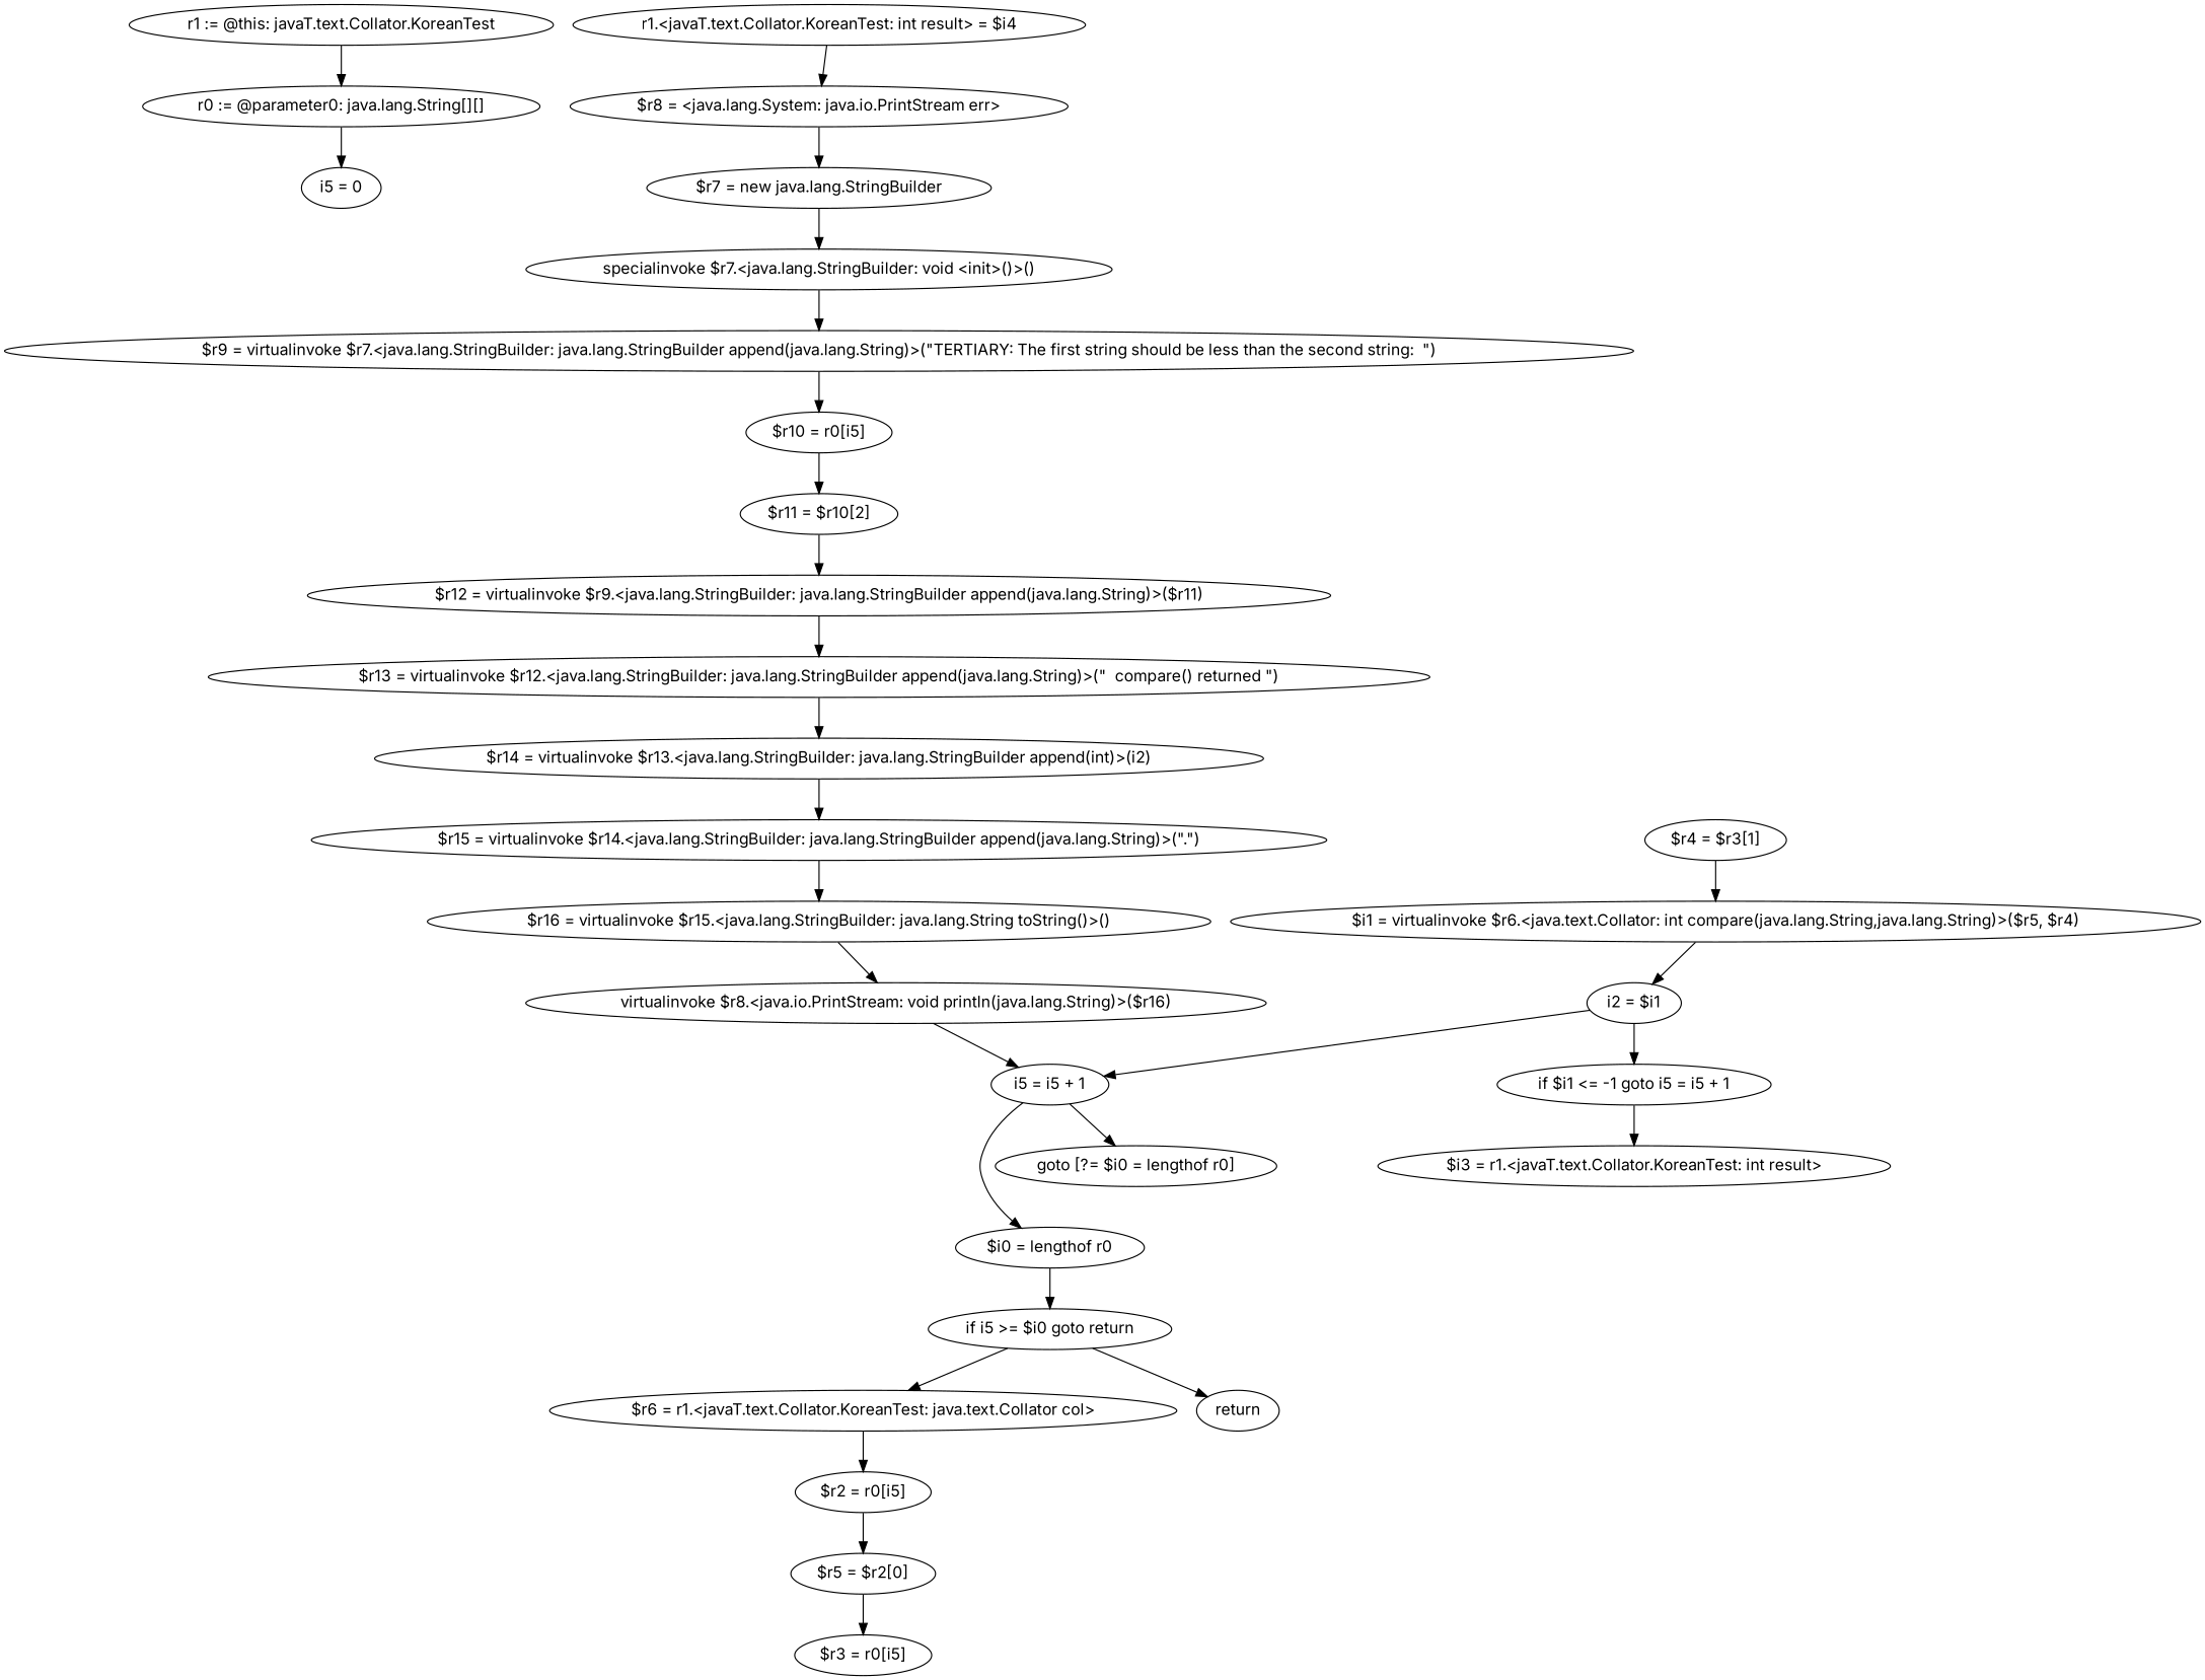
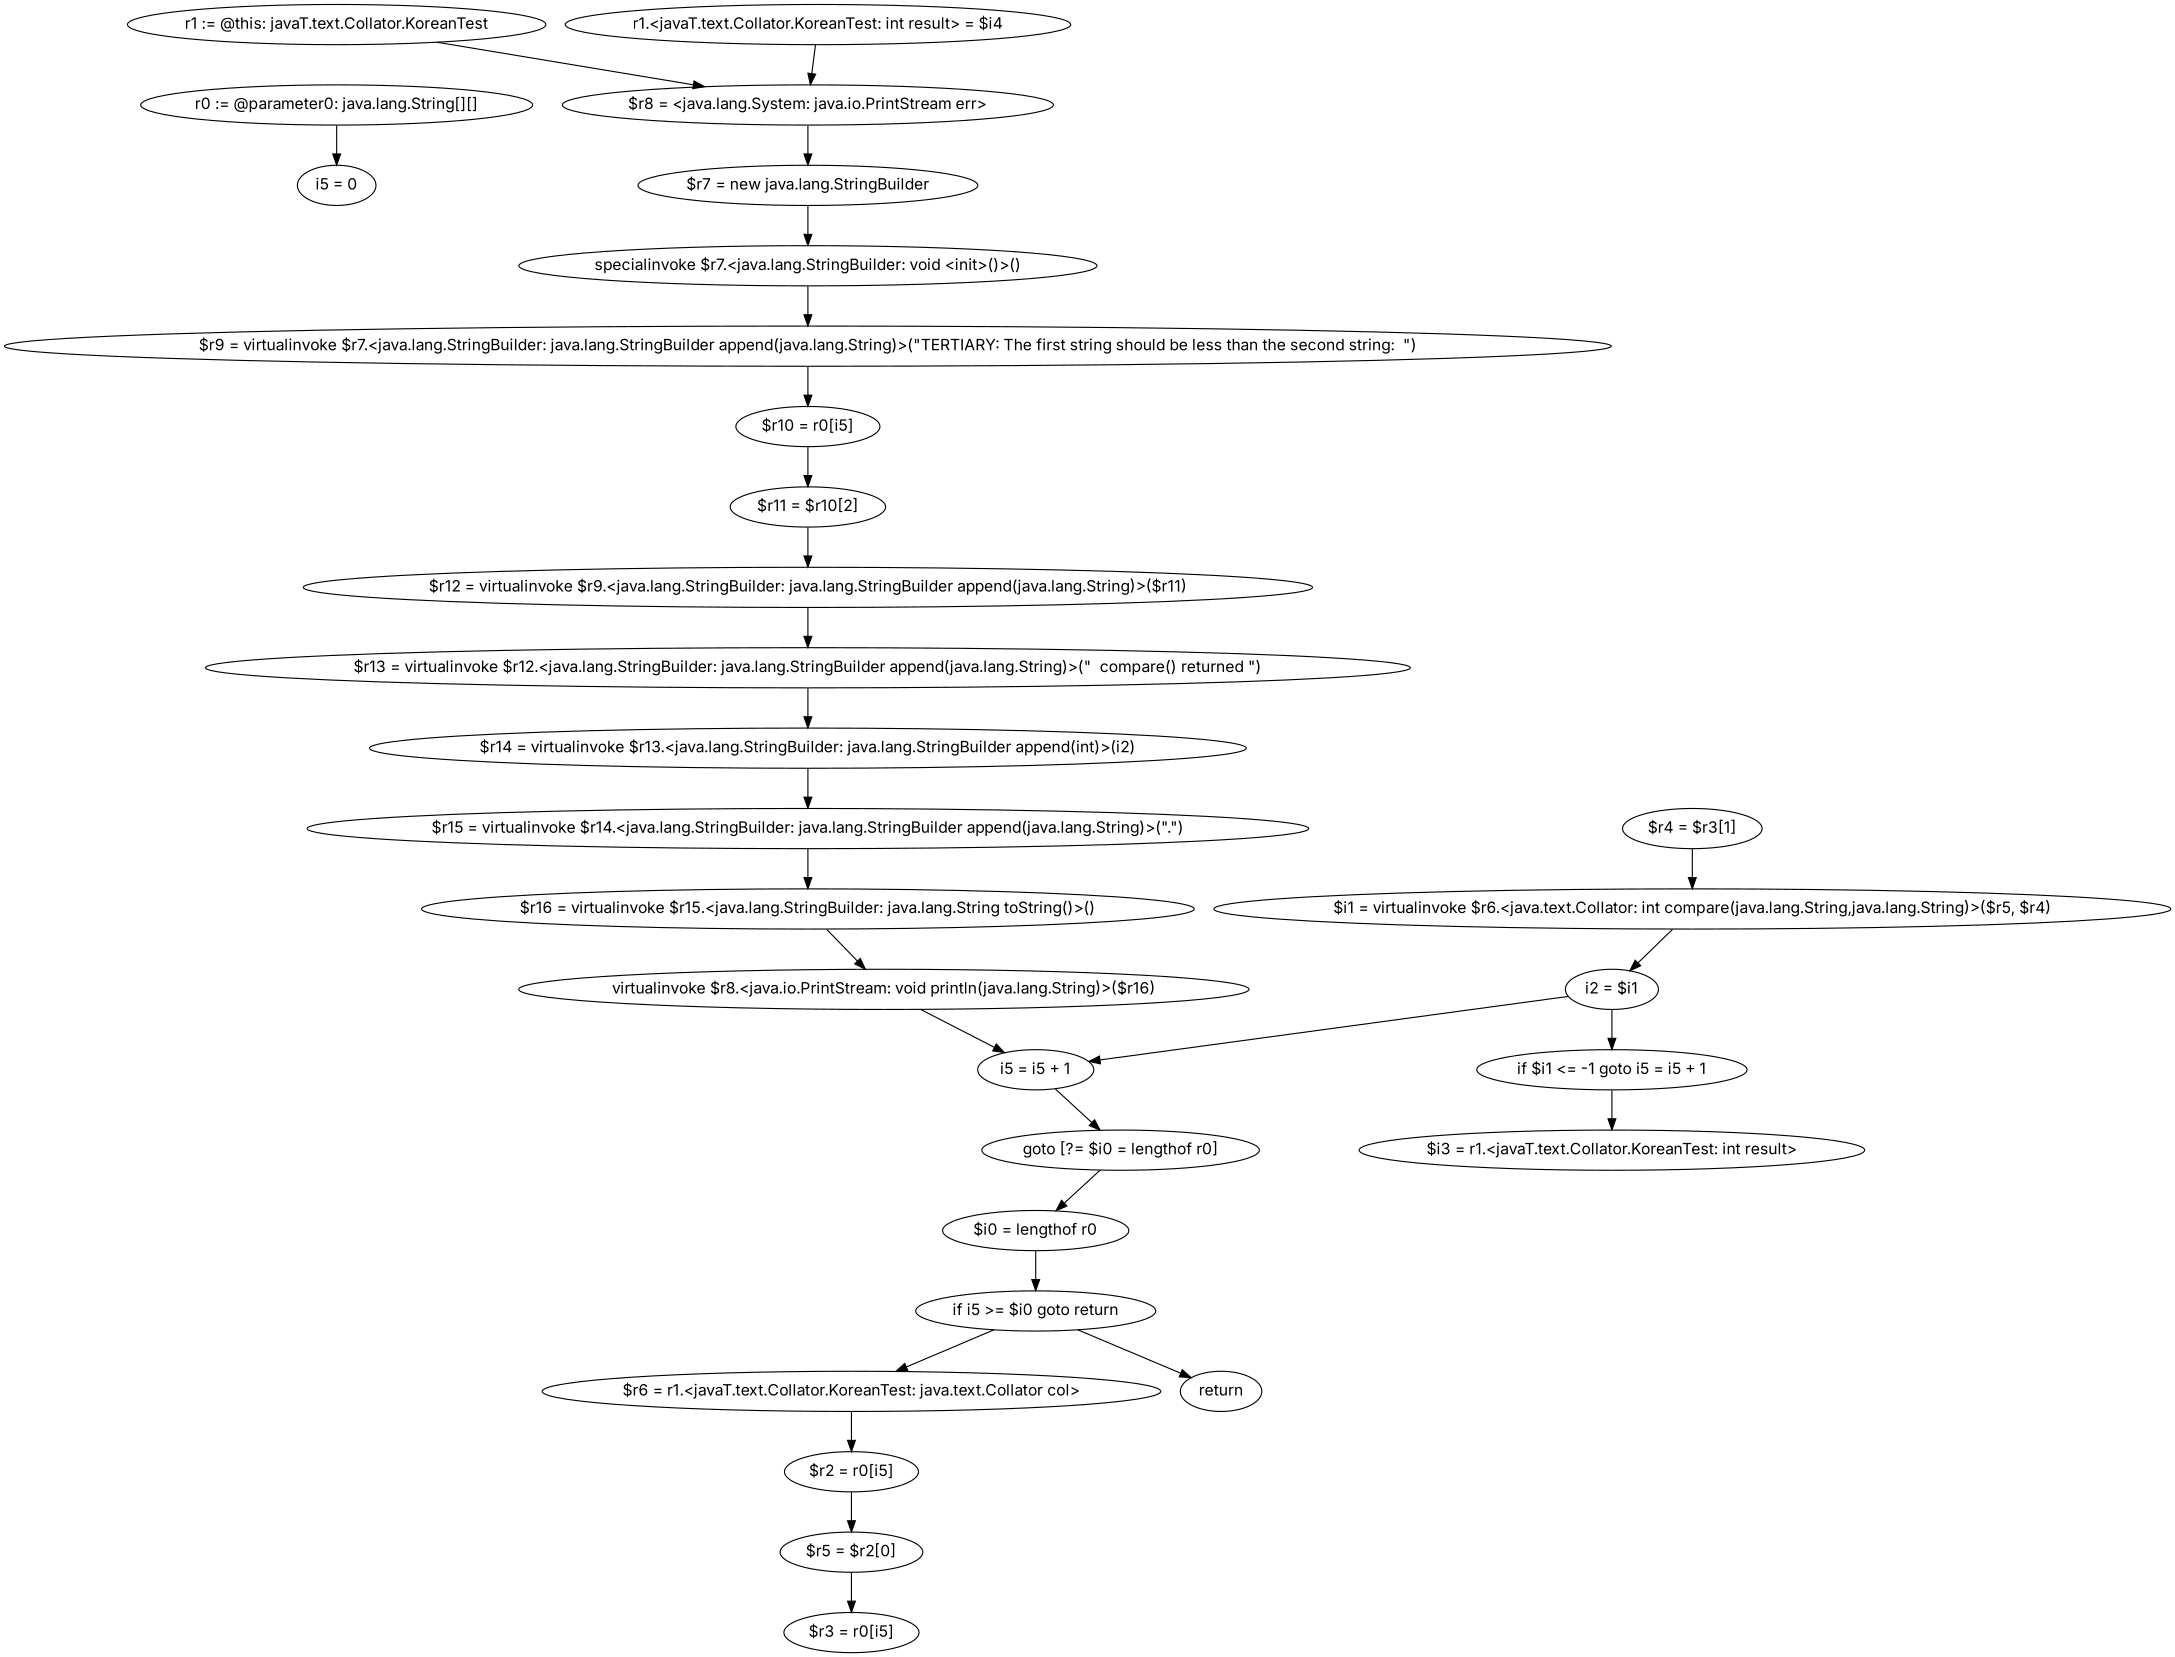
  digraph {
    fontname=Inter
    node [fontname=Inter]
    edge [fontname=Inter]
    "r1 := @this: javaT.text.Collator.KoreanTest"
    "r0 := @parameter0: java.lang.String[][]"
    "i5 = 0"
    "$i0 = lengthof r0"
    "if i5 >= $i0 goto return"
    "$r6 = r1.<javaT.text.Collator.KoreanTest: java.text.Collator col>"
    return
    "$r2 = r0[i5]"
    "$r5 = $r2[0]"
    "$r3 = r0[i5]"
    "$r4 = $r3[1]"
    "$i1 = virtualinvoke $r6.<java.text.Collator: int compare(java.lang.String,java.lang.String)>($r5, $r4)"
    "i2 = $i1"
    "if $i1 <= -1 goto i5 = i5 + 1"
    "i5 = i5 + 1"
    "$i3 = r1.<javaT.text.Collator.KoreanTest: int result>"
    "goto [?= $i0 = lengthof r0]"
    "r1.<javaT.text.Collator.KoreanTest: int result> = $i4"
    "$r8 = <java.lang.System: java.io.PrintStream err>"
    "$r7 = new java.lang.StringBuilder"
    "specialinvoke $r7.<java.lang.StringBuilder: void <init>()>()"
    "$r9 = virtualinvoke $r7.<java.lang.StringBuilder: java.lang.StringBuilder append(java.lang.String)>(\"TERTIARY: The first string should be less than the second string:  \")"
    "$r10 = r0[i5]"
    "$r11 = $r10[2]"
    "$r12 = virtualinvoke $r9.<java.lang.StringBuilder: java.lang.StringBuilder append(java.lang.String)>($r11)"
    "$r13 = virtualinvoke $r12.<java.lang.StringBuilder: java.lang.StringBuilder append(java.lang.String)>(\"  compare() returned \")"
    "$r14 = virtualinvoke $r13.<java.lang.StringBuilder: java.lang.StringBuilder append(int)>(i2)"
    "$r15 = virtualinvoke $r14.<java.lang.StringBuilder: java.lang.StringBuilder append(java.lang.String)>(\".\")"
    "$r16 = virtualinvoke $r15.<java.lang.StringBuilder: java.lang.String toString()>()"
    "virtualinvoke $r8.<java.io.PrintStream: void println(java.lang.String)>($r16)"
-   "r1 := @this: javaT.text.Collator.KoreanTest" -> "r0 := @parameter0: java.lang.String[][]"
+   "r1 := @this: javaT.text.Collator.KoreanTest" -> "$r8 = <java.lang.System: java.io.PrintStream err>"
    "r0 := @parameter0: java.lang.String[][]" -> "i5 = 0"
    "$i0 = lengthof r0" -> "if i5 >= $i0 goto return"
    "if i5 >= $i0 goto return" -> "$r6 = r1.<javaT.text.Collator.KoreanTest: java.text.Collator col>"
    "if i5 >= $i0 goto return" -> return
    "$r6 = r1.<javaT.text.Collator.KoreanTest: java.text.Collator col>" -> "$r2 = r0[i5]"
    "$r2 = r0[i5]" -> "$r5 = $r2[0]"
    "$r5 = $r2[0]" -> "$r3 = r0[i5]"
    "$r4 = $r3[1]" -> "$i1 = virtualinvoke $r6.<java.text.Collator: int compare(java.lang.String,java.lang.String)>($r5, $r4)"
    "$i1 = virtualinvoke $r6.<java.text.Collator: int compare(java.lang.String,java.lang.String)>($r5, $r4)" -> "i2 = $i1"
    "i2 = $i1" -> "if $i1 <= -1 goto i5 = i5 + 1"
    "i2 = $i1" -> "i5 = i5 + 1"
    "if $i1 <= -1 goto i5 = i5 + 1" -> "$i3 = r1.<javaT.text.Collator.KoreanTest: int result>"
    "i5 = i5 + 1" -> "goto [?= $i0 = lengthof r0]"
-   "i5 = i5 + 1" -> "$i0 = lengthof r0"
+   "goto [?= $i0 = lengthof r0]" -> "$i0 = lengthof r0"
    "r1.<javaT.text.Collator.KoreanTest: int result> = $i4" -> "$r8 = <java.lang.System: java.io.PrintStream err>"
    "$r8 = <java.lang.System: java.io.PrintStream err>" -> "$r7 = new java.lang.StringBuilder"
    "$r7 = new java.lang.StringBuilder" -> "specialinvoke $r7.<java.lang.StringBuilder: void <init>()>()"
    "specialinvoke $r7.<java.lang.StringBuilder: void <init>()>()" -> "$r9 = virtualinvoke $r7.<java.lang.StringBuilder: java.lang.StringBuilder append(java.lang.String)>(\"TERTIARY: The first string should be less than the second string:  \")"
    "$r9 = virtualinvoke $r7.<java.lang.StringBuilder: java.lang.StringBuilder append(java.lang.String)>(\"TERTIARY: The first string should be less than the second string:  \")" -> "$r10 = r0[i5]"
    "$r10 = r0[i5]" -> "$r11 = $r10[2]"
    "$r11 = $r10[2]" -> "$r12 = virtualinvoke $r9.<java.lang.StringBuilder: java.lang.StringBuilder append(java.lang.String)>($r11)"
    "$r12 = virtualinvoke $r9.<java.lang.StringBuilder: java.lang.StringBuilder append(java.lang.String)>($r11)" -> "$r13 = virtualinvoke $r12.<java.lang.StringBuilder: java.lang.StringBuilder append(java.lang.String)>(\"  compare() returned \")"
    "$r13 = virtualinvoke $r12.<java.lang.StringBuilder: java.lang.StringBuilder append(java.lang.String)>(\"  compare() returned \")" -> "$r14 = virtualinvoke $r13.<java.lang.StringBuilder: java.lang.StringBuilder append(int)>(i2)"
    "$r14 = virtualinvoke $r13.<java.lang.StringBuilder: java.lang.StringBuilder append(int)>(i2)" -> "$r15 = virtualinvoke $r14.<java.lang.StringBuilder: java.lang.StringBuilder append(java.lang.String)>(\".\")"
    "$r15 = virtualinvoke $r14.<java.lang.StringBuilder: java.lang.StringBuilder append(java.lang.String)>(\".\")" -> "$r16 = virtualinvoke $r15.<java.lang.StringBuilder: java.lang.String toString()>()"
    "$r16 = virtualinvoke $r15.<java.lang.StringBuilder: java.lang.String toString()>()" -> "virtualinvoke $r8.<java.io.PrintStream: void println(java.lang.String)>($r16)"
    "virtualinvoke $r8.<java.io.PrintStream: void println(java.lang.String)>($r16)" -> "i5 = i5 + 1"
  }
